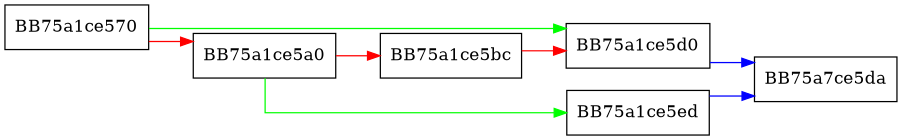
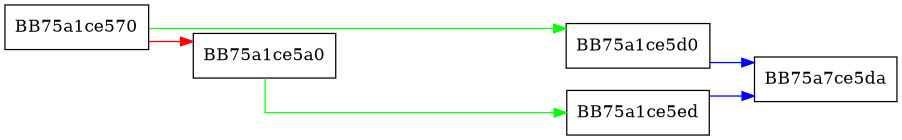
  digraph {
    rankdir=LR
    splines=ortho
    node [shape=box]
    edge [color=red]
    n1 [label=BB75a1ce5d0]
    BB75a1ce570
    BB75a1ce5a0
    n4 [label=BB75a7ce5da]
    BB75a1ce5ed
-   BB75a1ce5bc
    n1 -> n4 [color=blue]
    BB75a1ce570 -> n1 [color=green]
    BB75a1ce570 -> BB75a1ce5a0
    BB75a1ce5a0 -> BB75a1ce5ed [color=green]
-   BB75a1ce5a0 -> BB75a1ce5bc
    BB75a1ce5ed -> n4 [color=blue]
-   BB75a1ce5bc -> n1
  }
